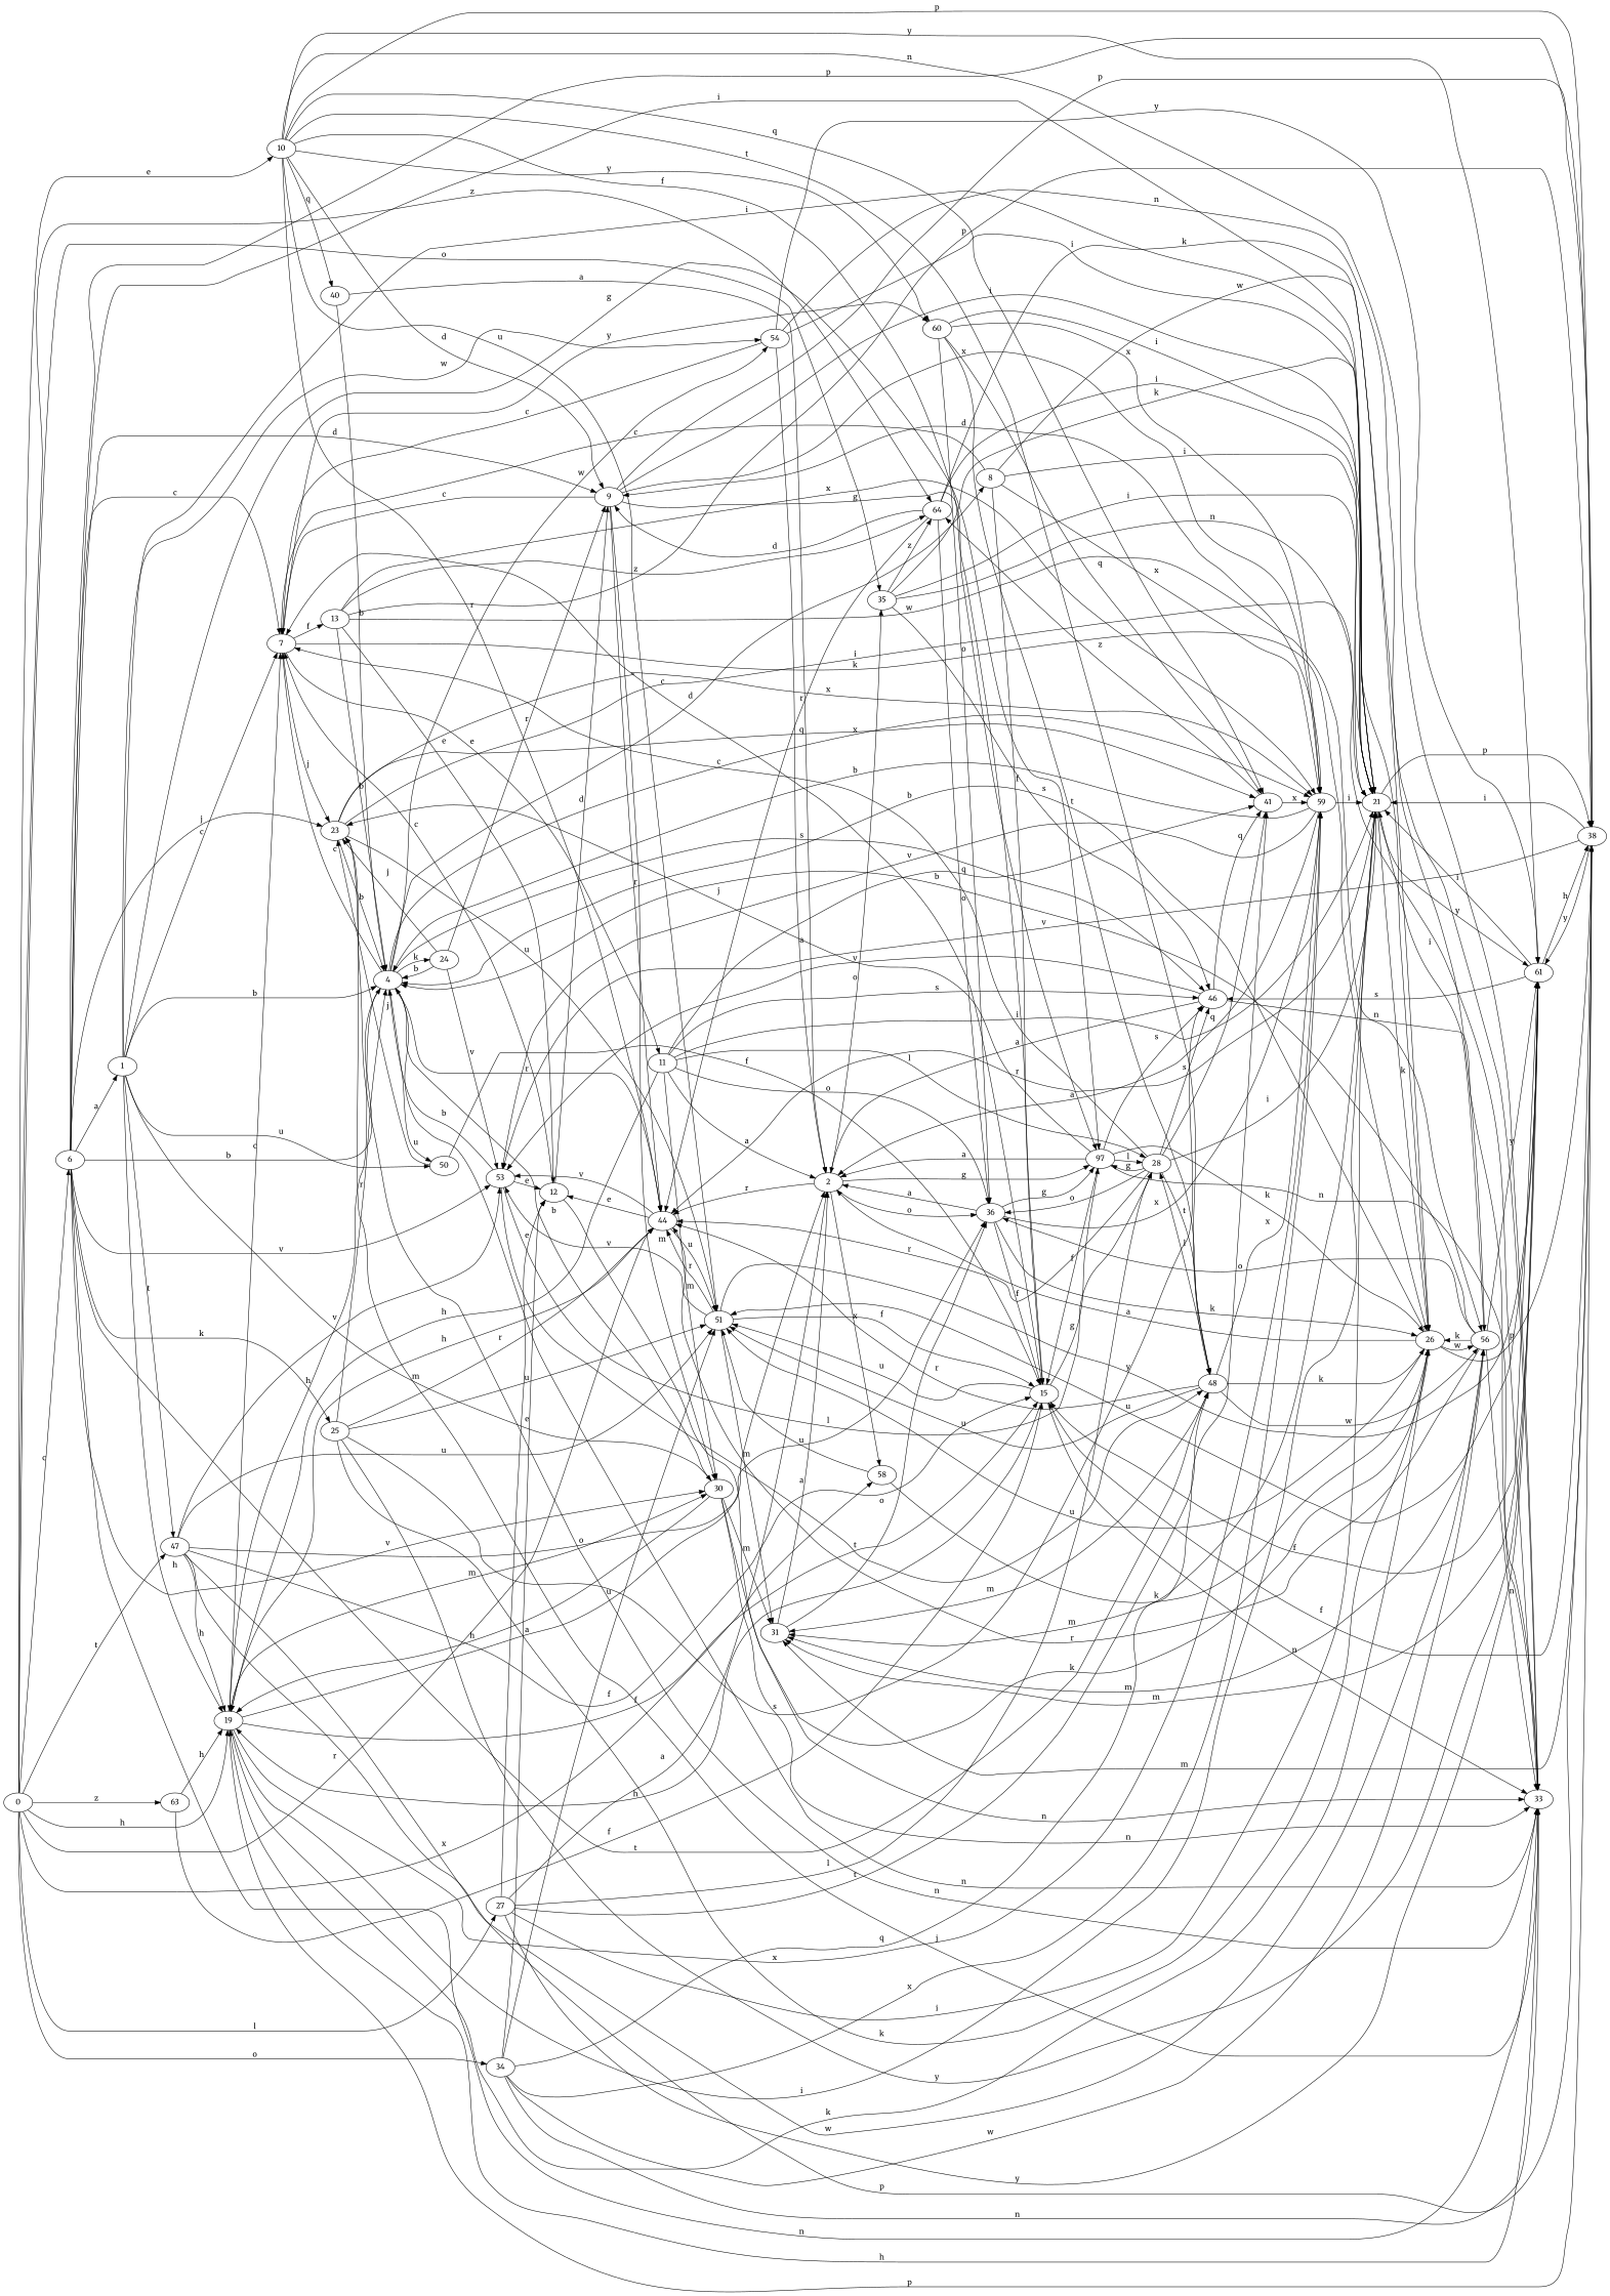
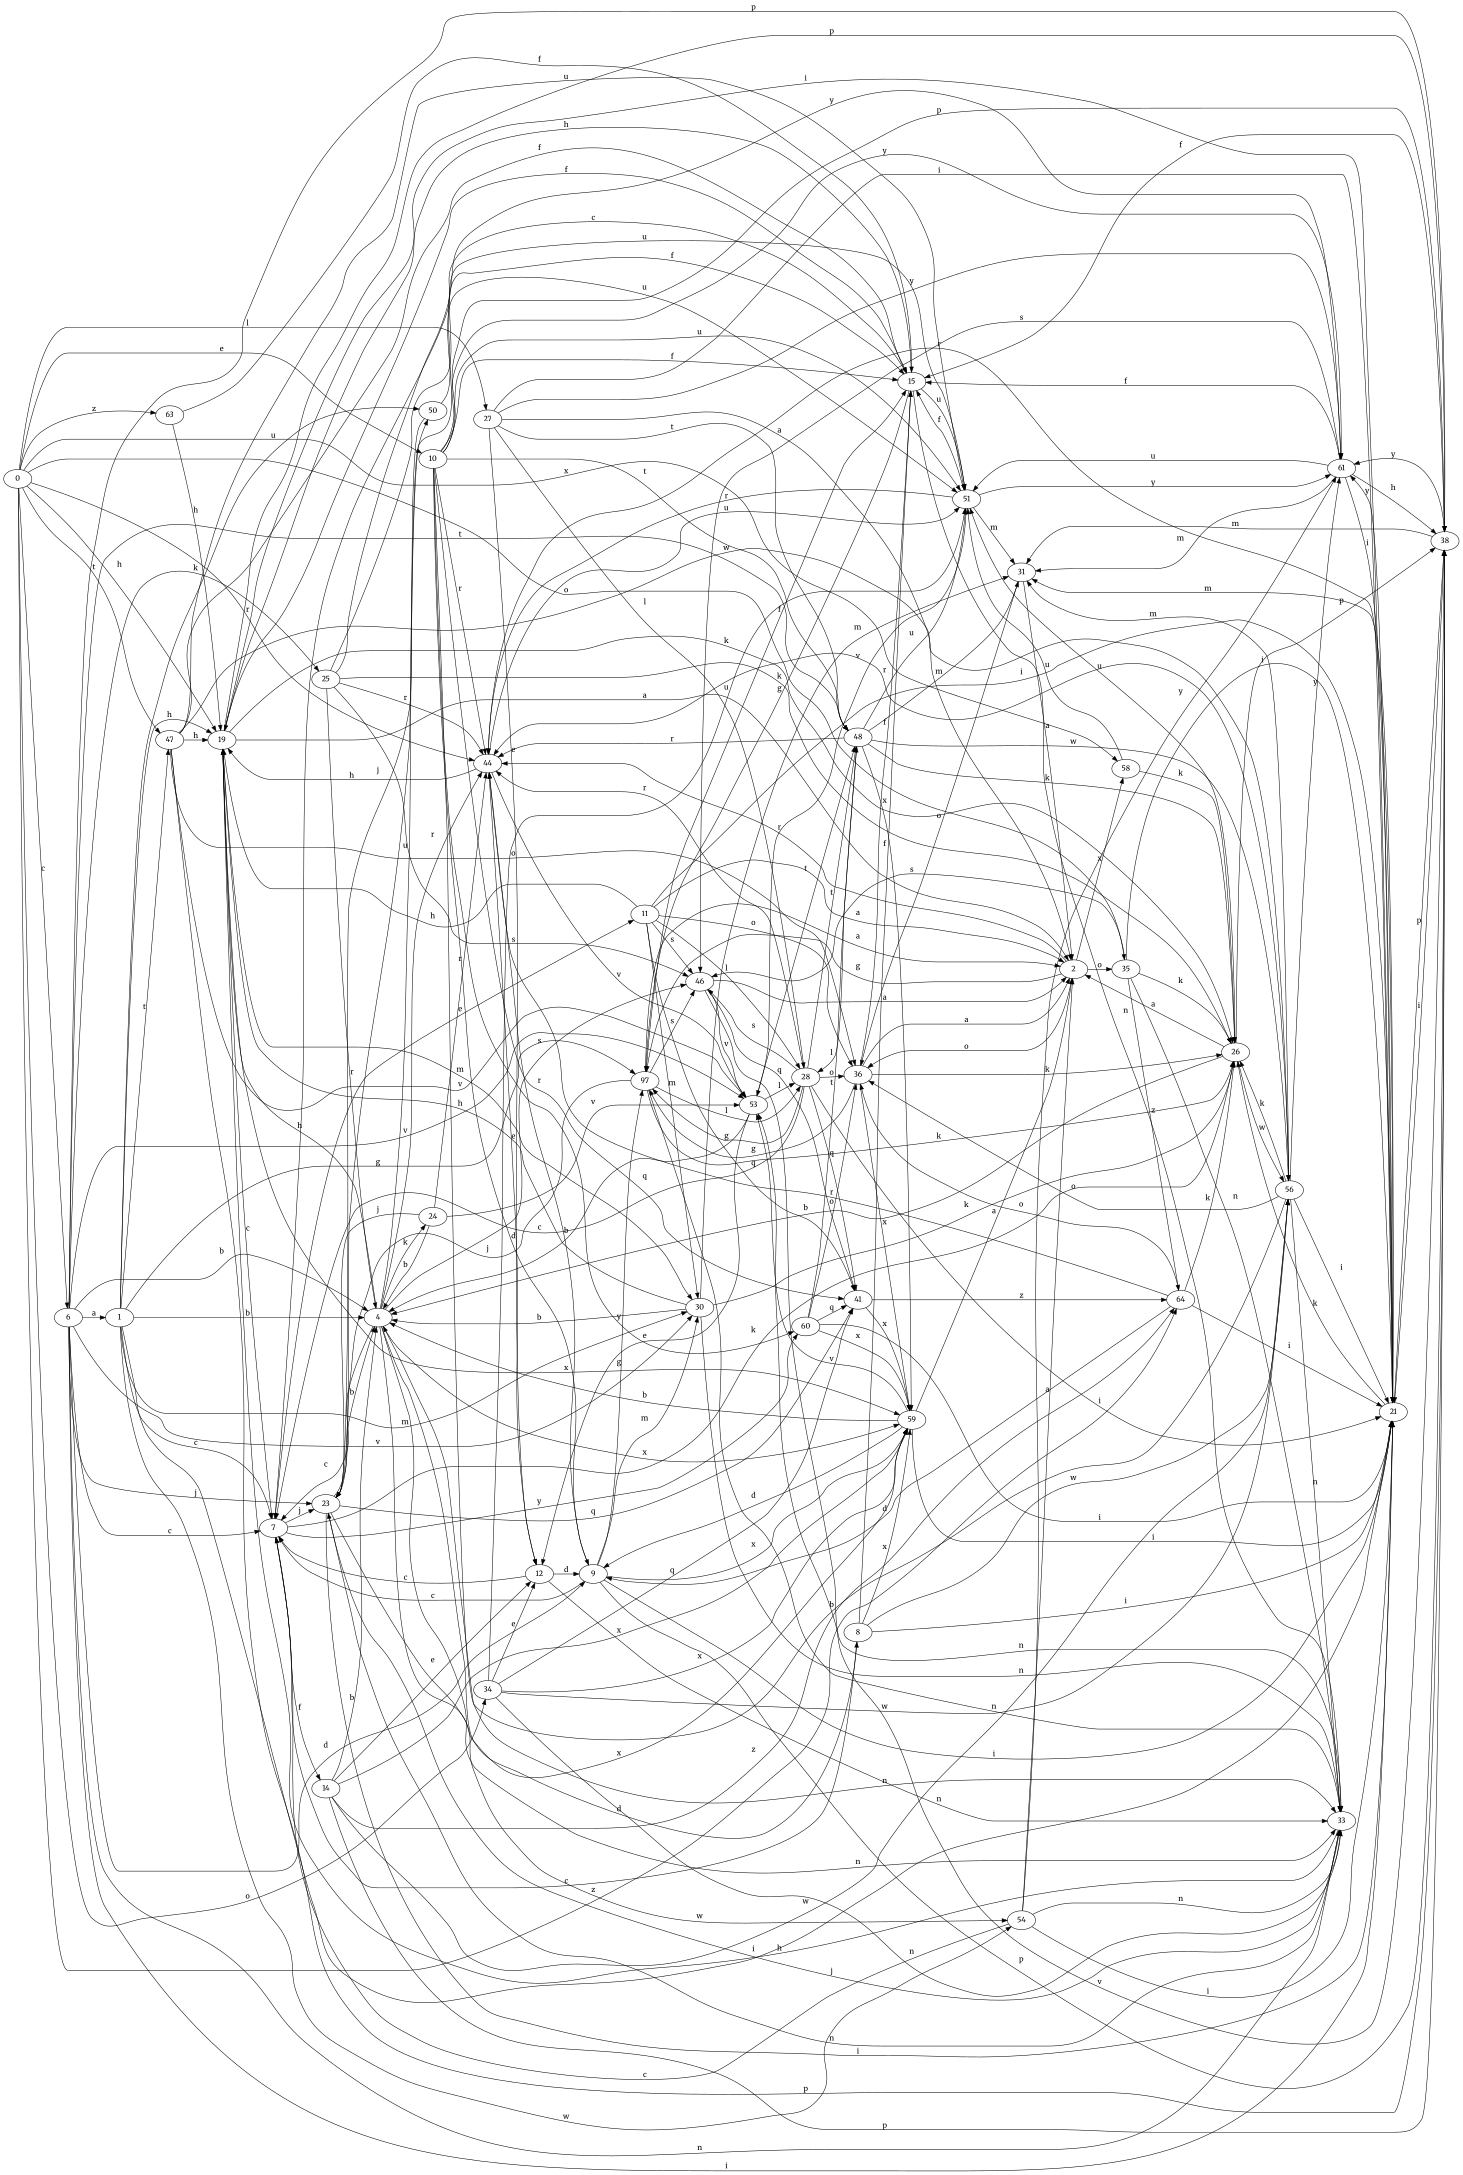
  strict digraph {
    fontname=Merriweather
    rankdir=LR
    node [fontname=Merriweather]
    edge [fontname=Merriweather]
    0
    6
    10
    19
    27
    34
    35
    44
    47
    58
    63
    64
    1
    4
    7
    21
    30
    33
    9
    23
    25
    38
    48
    53
    60
    15
-   40
    41
    51
    61
    2
    59
    26
    28
    12
    56
    46
    36
    n39 [label=97]
    50
    54
    8
    24
    11
-   14 [label=13]
+   14
    31
    0 -> 6 [label=c]
    0 -> 10 [label=e]
    0 -> 19 [label=h]
    0 -> 27 [label=l]
    0 -> 34 [label=o]
    0 -> 35 [label=o]
    0 -> 44 [label=r]
    0 -> 47 [label=t]
    0 -> 58 [label=x]
    0 -> 63 [label=z]
    0 -> 64 [label=z]
    6 -> 1 [label=a]
    6 -> 4 [label=b]
    6 -> 7 [label=c]
    6 -> 21 [label=i]
    6 -> 30 [label=v]
    6 -> 33 [label=n]
    6 -> 9 [label=d]
    6 -> 23 [label=j]
    6 -> 25 [label=k]
    6 -> 38 [label=p]
    6 -> 48 [label=t]
    6 -> 53 [label=v]
    10 -> 44 [label=r]
    10 -> 33 [label=n]
    10 -> 9 [label=d]
    10 -> 38 [label=p]
    10 -> 48 [label=t]
    10 -> 60 [label=y]
    10 -> 15 [label=f]
-   10 -> 40 [label=q]
    10 -> 41 [label=q]
    10 -> 51 [label=u]
    10 -> 61 [label=y]
    19 -> 7 [label=c]
    19 -> 21 [label=i]
    19 -> 30 [label=m]
    19 -> 38 [label=p]
    19 -> 15 [label=f]
    19 -> 2 [label=a]
    19 -> 59 [label=x]
    19 -> 26 [label=k]
    27 -> 21 [label=i]
    27 -> 48 [label=t]
    27 -> 61 [label=y]
    27 -> 2 [label=a]
    27 -> 28 [label=l]
    27 -> 12 [label=e]
    34 -> 33 [label=n]
    34 -> 41 [label=q]
    34 -> 51 [label=u]
    34 -> 59 [label=x]
    34 -> 12 [label=e]
    34 -> 56 [label=w]
    35 -> 64 [label=z]
    35 -> 21 [label=i]
    35 -> 33 [label=n]
    35 -> 26 [label=k]
    35 -> 46 [label=s]
    44 -> 19 [label=h]
    44 -> 53 [label=v]
    44 -> 51 [label=u]
    44 -> 12 [label=e]
    47 -> 19 [label=h]
    47 -> 38 [label=p]
    47 -> 53 [label=v]
    47 -> 15 [label=f]
    47 -> 51 [label=u]
    47 -> 56 [label=w]
    47 -> 36 [label=o]
    58 -> 51 [label=u]
    58 -> 26 [label=k]
    63 -> 19 [label=h]
    63 -> 15 [label=f]
    64 -> 44 [label=r]
    64 -> 21 [label=i]
    64 -> 9 [label=d]
    64 -> 26 [label=k]
    64 -> 36 [label=o]
    1 -> 19 [label=h]
    1 -> 47 [label=t]
    1 -> 4 [label=b]
    1 -> 7 [label=c]
    1 -> 21 [label=i]
    1 -> 30 [label=m]
    1 -> n39 [label=g]
    1 -> 50 [label=u]
    1 -> 54 [label=w]
    4 -> 19 [label=h]
    4 -> 44 [label=r]
    4 -> 7 [label=c]
    4 -> 33 [label=n]
    4 -> 59 [label=x]
    4 -> 46 [label=s]
    4 -> 50 [label=u]
    4 -> 54 [label=w]
    4 -> 8 [label=d]
    4 -> 24 [label=k]
    7 -> 23 [label=j]
    7 -> 60 [label=y]
    7 -> 26 [label=k]
    7 -> 11 [label=e]
    7 -> 14 [label=f]
    21 -> 44 [label=r]
    21 -> 38 [label=p]
    21 -> 61 [label=y]
    21 -> 26 [label=k]
    21 -> 31 [label=m]
    30 -> 19 [label=h]
    30 -> 4 [label=b]
    30 -> 33 [label=n]
    30 -> 26 [label=k]
    30 -> 31 [label=m]
    33 -> 19 [label=h]
    33 -> 23 [label=j]
    9 -> 44 [label=r]
    9 -> 7 [label=c]
    9 -> 21 [label=i]
    9 -> 30 [label=m]
    9 -> 38 [label=p]
    9 -> 59 [label=x]
    9 -> n39 [label=g]
    23 -> 4 [label=b]
    23 -> 21 [label=i]
    23 -> 33 [label=n]
    23 -> 41 [label=q]
    23 -> 51 [label=u]
    23 -> 59 [label=x]
    25 -> 44 [label=r]
    25 -> 4 [label=r]
    25 -> 51 [label=u]
    25 -> 61 [label=y]
    25 -> 26 [label=k]
    25 -> 46 [label=s]
    38 -> 21 [label=i]
    38 -> 53 [label=v]
    38 -> 15 [label=f]
    38 -> 61 [label=y]
    38 -> 31 [label=m]
    48 -> 44 [label=r]
    48 -> 51 [label=u]
    48 -> 59 [label=x]
    48 -> 26 [label=k]
    48 -> 28 [label=l]
    48 -> 56 [label=w]
    48 -> 31 [label=m]
    53 -> 4 [label=b]
    53 -> 48 [label=t]
    53 -> 28 [label=l]
    53 -> 12 [label=e]
    60 -> 21 [label=i]
    60 -> 48 [label=t]
    60 -> 41 [label=q]
    60 -> 59 [label=x]
    60 -> 36 [label=o]
    15 -> 19 [label=h]
    15 -> 7 [label=c]
    15 -> 33 [label=n]
    15 -> 51 [label=u]
    15 -> n39 [label=g]
-   40 -> 4 [label=b]
-   40 -> 2 [label=a]
    41 -> 64 [label=z]
    41 -> 59 [label=x]
    51 -> 44 [label=r]
    51 -> 53 [label=v]
    51 -> 15 [label=f]
    51 -> 61 [label=y]
    51 -> 31 [label=m]
    61 -> 21 [label=i]
    61 -> 38 [label=h]
    61 -> 15 [label=f]
    61 -> 51 [label=u]
    61 -> 46 [label=s]
    61 -> 31 [label=m]
    2 -> 35 [label=o]
    2 -> 44 [label=r]
    2 -> 58 [label=x]
    2 -> 36 [label=o]
    2 -> n39 [label=g]
    59 -> 4 [label=b]
    59 -> 21 [label=i]
    59 -> 9 [label=d]
    59 -> 53 [label=v]
    59 -> 2 [label=a]
    26 -> 4 [label=b]
    26 -> 38 [label=p]
    26 -> 51 [label=u]
    26 -> 2 [label=a]
    26 -> 56 [label=w]
    28 -> 44 [label=r]
    28 -> 7 [label=c]
    28 -> 21 [label=i]
    28 -> 48 [label=t]
    28 -> 41 [label=q]
    28 -> 46 [label=s]
    28 -> 36 [label=o]
    28 -> n39 [label=g]
    12 -> 7 [label=c]
    12 -> 33 [label=n]
    12 -> 9 [label=d]
    56 -> 44 [label=r]
    56 -> 4 [label=b]
    56 -> 21 [label=i]
    56 -> 33 [label=n]
    56 -> 61 [label=y]
    56 -> 26 [label=k]
    56 -> 36 [label=o]
    56 -> 31 [label=m]
    46 -> 33 [label=n]
    46 -> 53 [label=v]
    46 -> 41 [label=q]
    46 -> 2 [label=a]
    36 -> 15 [label=f]
    36 -> 2 [label=a]
    36 -> 59 [label=x]
    36 -> 26 [label=k]
    36 -> n39 [label=g]
    n39 -> 33 [label=n]
    n39 -> 23 [label=j]
    n39 -> 15 [label=f]
    n39 -> 2 [label=a]
    n39 -> 26 [label=k]
    n39 -> 28 [label=l]
    n39 -> 46 [label=s]
    50 -> 23 [label=j]
    50 -> 15 [label=f]
    54 -> 7 [label=c]
    54 -> 21 [label=i]
    54 -> 33 [label=n]
    54 -> 61 [label=y]
    54 -> 2 [label=a]
    8 -> 7 [label=c]
    8 -> 21 [label=i]
    8 -> 15 [label=f]
    8 -> 59 [label=x]
    8 -> 56 [label=w]
-   24 -> 9 [label=r]
+   24 -> 44 [label=r]
    24 -> 4 [label=b]
    24 -> 23 [label=j]
    24 -> 53 [label=v]
    11 -> 19 [label=h]
    11 -> 21 [label=i]
    11 -> 30 [label=m]
    11 -> 41 [label=q]
    11 -> 2 [label=a]
    11 -> 28 [label=l]
    11 -> 46 [label=s]
    11 -> 36 [label=o]
    14 -> 64 [label=z]
    14 -> 4 [label=b]
    14 -> 38 [label=p]
    14 -> 59 [label=x]
    14 -> 12 [label=e]
    14 -> 56 [label=w]
    31 -> 2 [label=a]
    31 -> 36 [label=o]
  }
